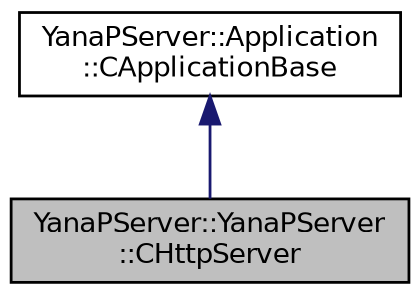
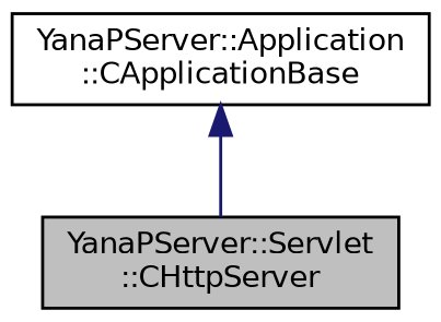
  digraph {
    node [color=black fontname=Helvetica fontsize=10 shape=record style=filled]
-   n1 [fillcolor=grey75 fontcolor=black height=0.2 label="YanaPServer::YanaPServer\l::CHttpServer" width=0.4]
+   n1 [fillcolor=grey75 fontcolor=black height=0.2 label="YanaPServer::Servlet\l::CHttpServer" width=0.4]
    n2 [fillcolor=white height=0.2 label="YanaPServer::Application\l::CApplicationBase" width=0.4]
    n2 -> n1 [color=midnightblue dir=back fontname=Helvetica fontsize=10 labelfontname=Helvetica labelfontsize=10 style=solid]
  }
